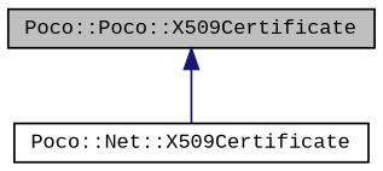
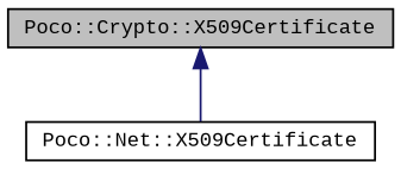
  digraph {
    fontname="Liberation Mono"
    node [color=black fontname="Liberation Mono" fontsize=10 shape=record style=filled]
-   n1 [fillcolor=grey75 fontcolor=black height=0.2 label="Poco::Poco::X509Certificate" width=0.4]
+   n1 [fillcolor=grey75 fontcolor=black height=0.2 label="Poco::Crypto::X509Certificate" width=0.4]
    n2 [fillcolor=white height=0.2 label="Poco::Net::X509Certificate" width=0.4]
    n1 -> n2 [color=midnightblue dir=back fontname="Liberation Mono" fontsize=10 labelfontname=Helvetica labelfontsize=10 style=solid]
  }
